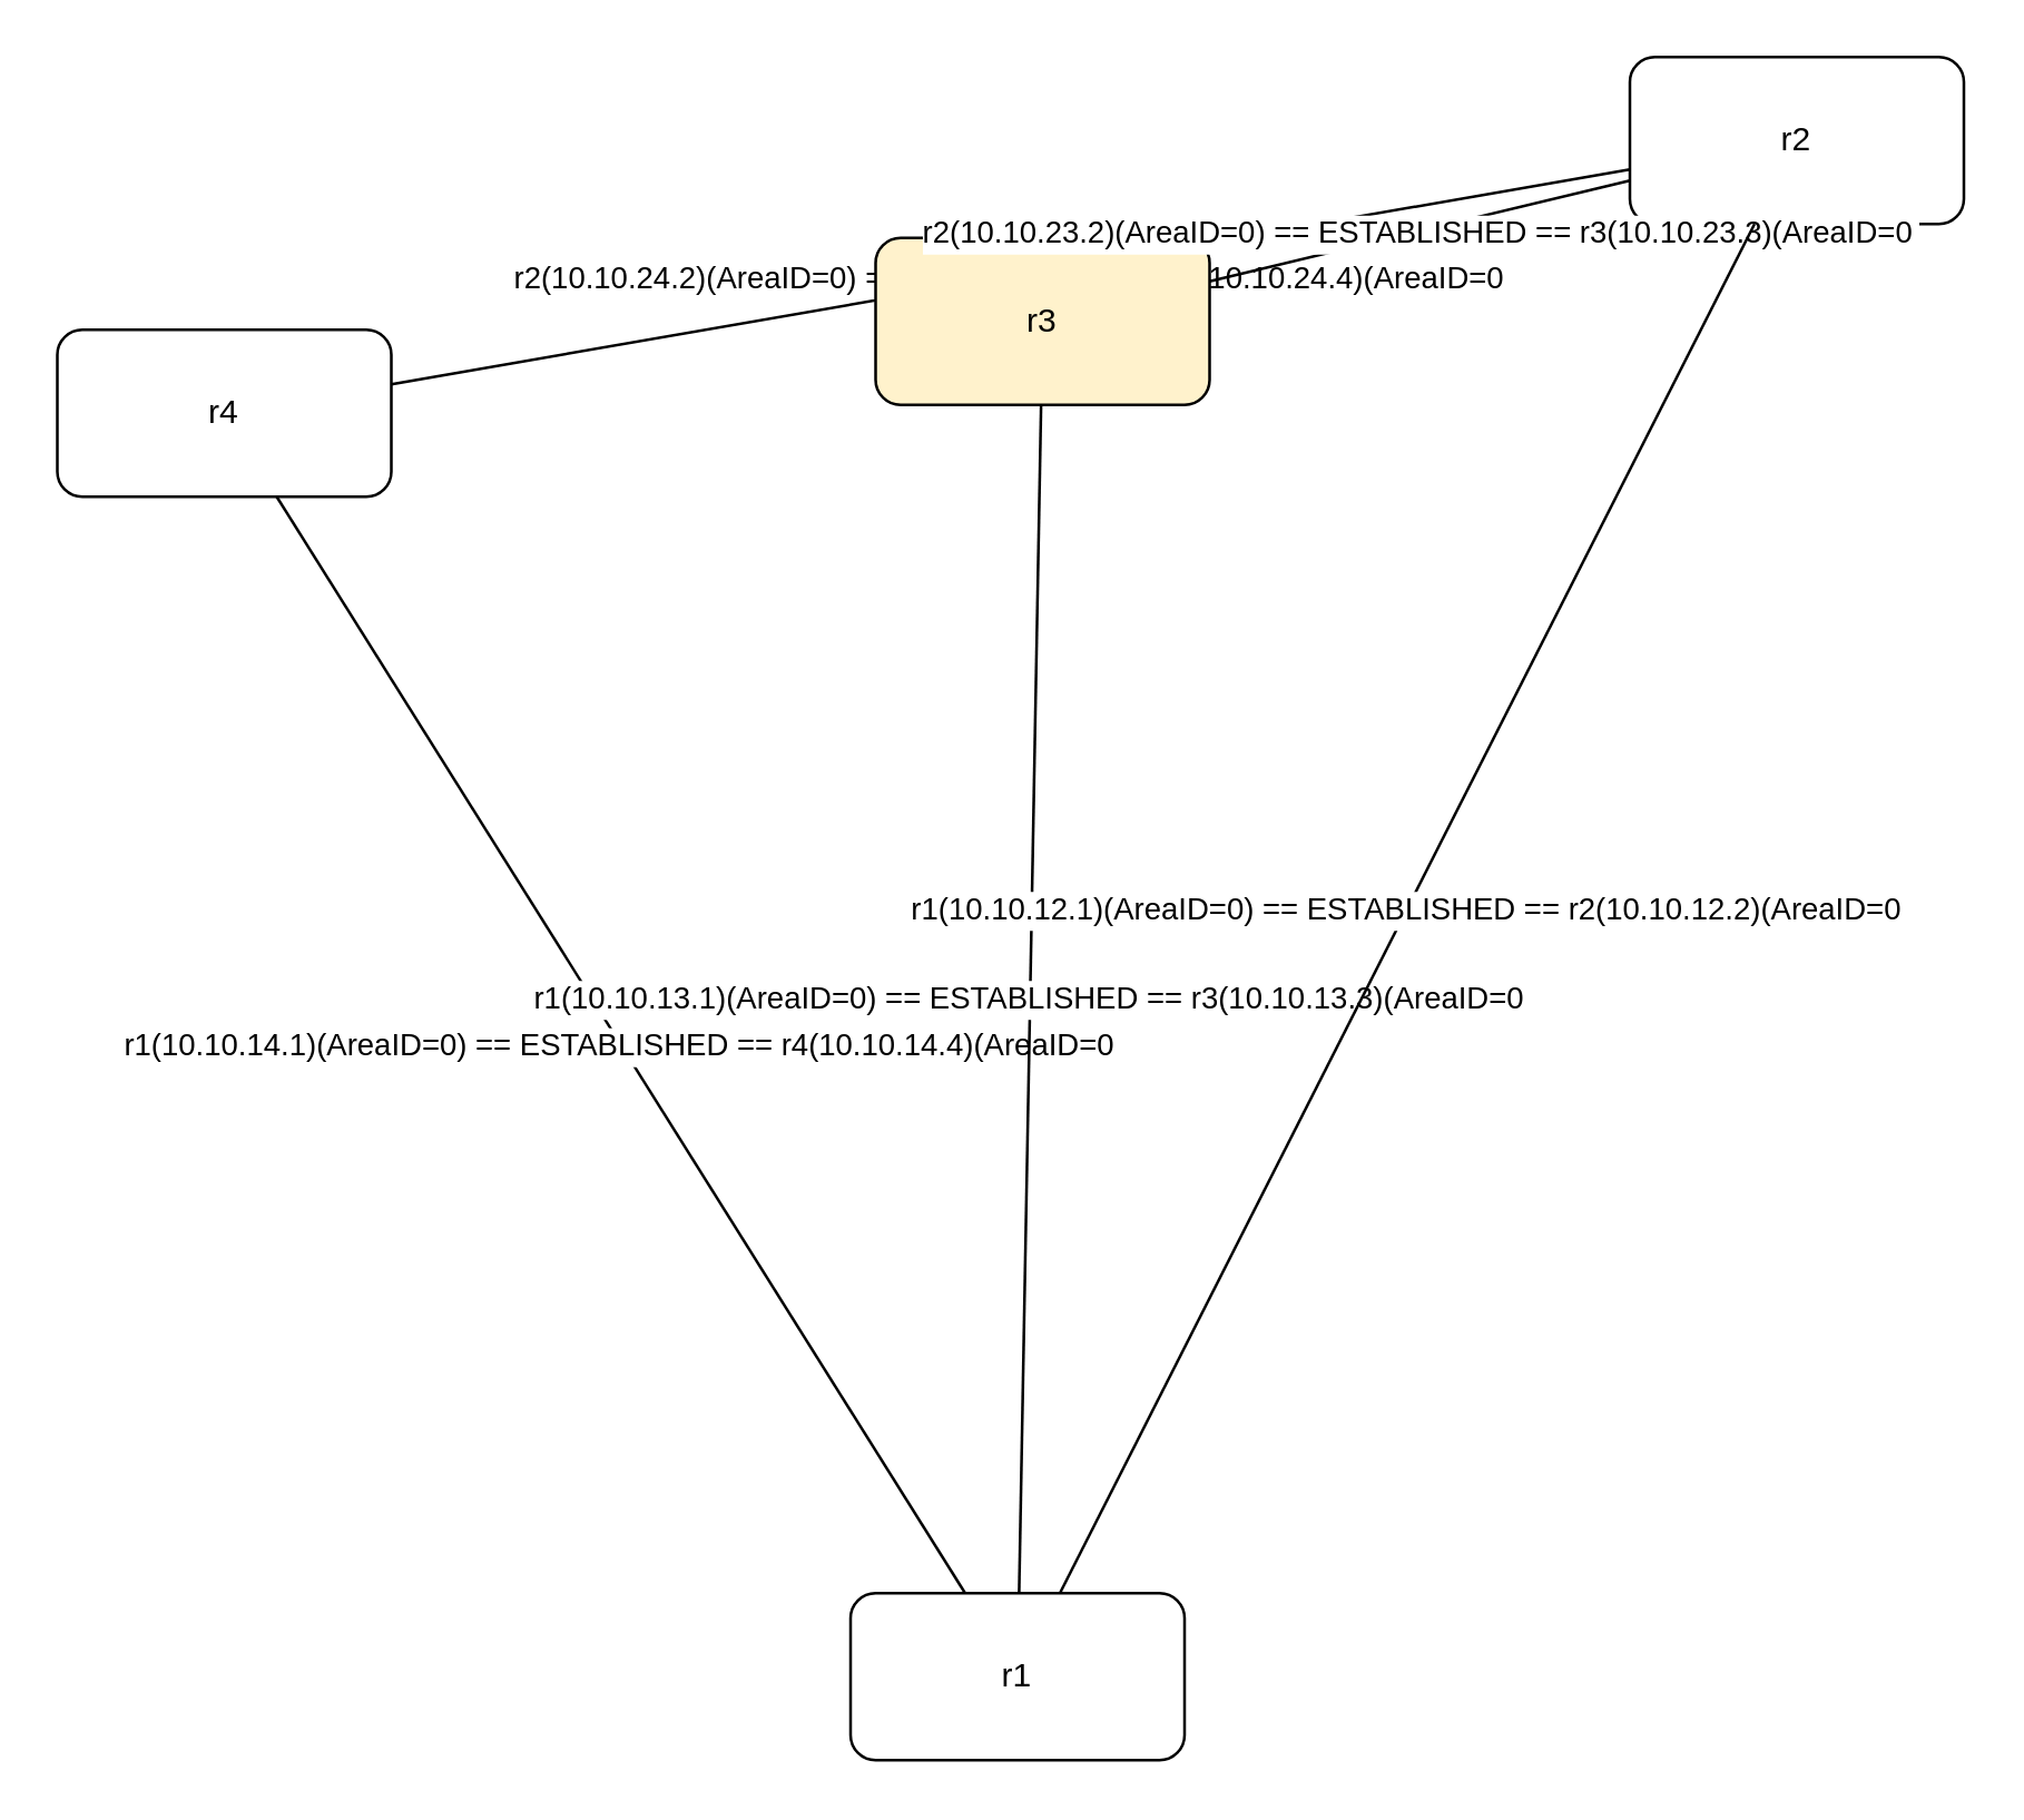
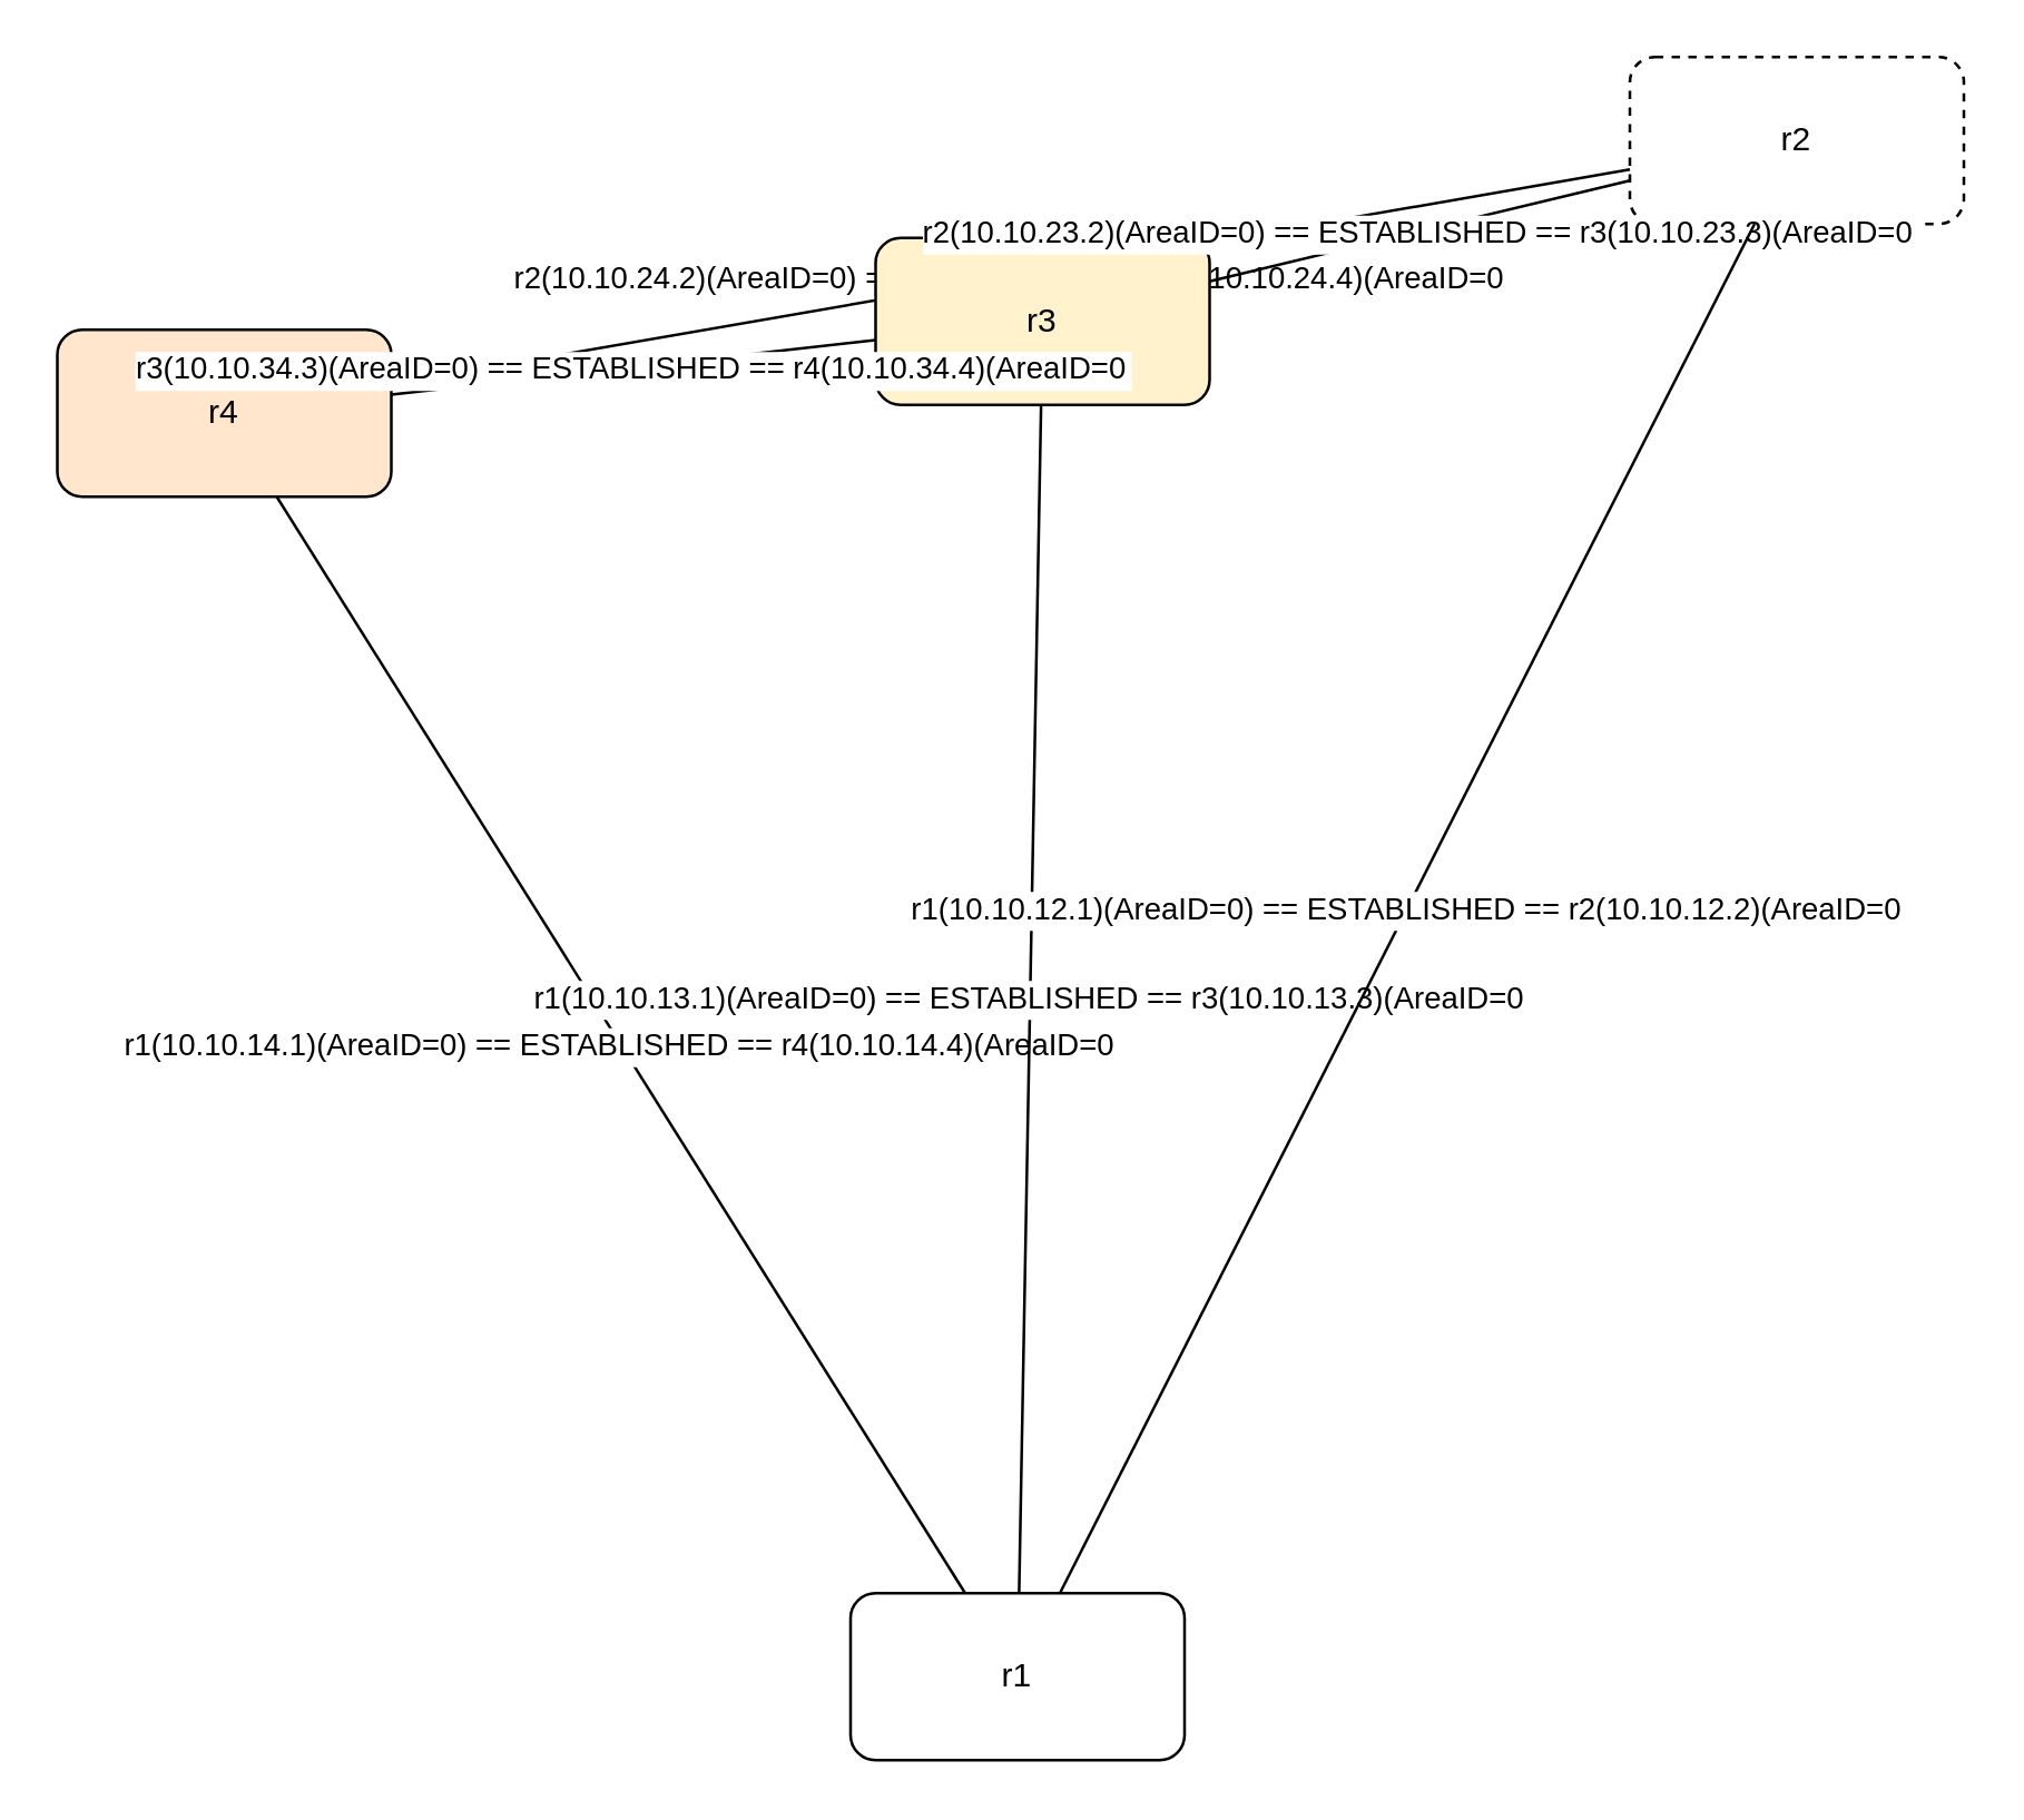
  <mxCell id="0" />
  <mxCell id="1" parent="0" />
- <mxCell id="2" value="r2" parent="1" style="rounded=1;whiteSpace=wrap;html=1;" vertex="1"><mxGeometry as="geometry" height="60" width="120" x="585" y="20" /></mxCell>
- <mxCell id="3" value="r4" parent="1" style="rounded=1;whiteSpace=wrap;html=1;" vertex="1"><mxGeometry as="geometry" height="60" width="120" x="20" y="118" /></mxCell>
+ <mxCell id="2" value="r2" parent="1" style="rounded=1;whiteSpace=wrap;html=1;dashed=1;" vertex="1"><mxGeometry as="geometry" height="60" width="120" x="585" y="20" /></mxCell>
+ <mxCell id="3" value="r4" parent="1" style="rounded=1;whiteSpace=wrap;html=1;fillColor=#ffe6cc;" vertex="1"><mxGeometry as="geometry" height="60" width="120" x="20" y="118" /></mxCell>
  <mxCell id="4" value="r2(10.10.24.2)(AreaID=0) == ESTABLISHED == r4(10.10.24.4)(AreaID=0" edge="1" parent="1" source="2" style="endArrow=none;" target="3"><mxGeometry as="geometry" relative="1" /></mxCell>
  <mxCell id="5" value="r3" parent="1" style="rounded=1;whiteSpace=wrap;html=1;fillColor=#fff2cc;" vertex="1"><mxGeometry as="geometry" height="60" width="120" x="314" y="85" /></mxCell>
  <mxCell id="6" value="r2(10.10.23.2)(AreaID=0) == ESTABLISHED == r3(10.10.23.3)(AreaID=0" edge="1" parent="1" source="2" style="endArrow=none;" target="5"><mxGeometry as="geometry" relative="1" /></mxCell>
  <mxCell id="7" value="r1" parent="1" style="rounded=1;whiteSpace=wrap;html=1;" vertex="1"><mxGeometry x="305" y="572" as="geometry" height="60" width="120" /></mxCell>
  <mxCell id="8" value="r1(10.10.14.1)(AreaID=0) == ESTABLISHED == r4(10.10.14.4)(AreaID=0" edge="1" parent="1" source="7" style="endArrow=none;" target="3"><mxGeometry as="geometry" relative="1" /></mxCell>
+ <mxCell id="9" value="r3(10.10.34.3)(AreaID=0) == ESTABLISHED == r4(10.10.34.4)(AreaID=0" edge="1" parent="1" source="5" style="endArrow=none;" target="3"><mxGeometry as="geometry" relative="1" /></mxCell>
  <mxCell id="10" value="r1(10.10.13.1)(AreaID=0) == ESTABLISHED == r3(10.10.13.3)(AreaID=0" edge="1" parent="1" source="7" style="endArrow=none;" target="5"><mxGeometry as="geometry" relative="1" /></mxCell>
  <mxCell id="11" value="r1(10.10.12.1)(AreaID=0) == ESTABLISHED == r2(10.10.12.2)(AreaID=0" edge="1" parent="1" source="7" style="endArrow=none;" target="2"><mxGeometry as="geometry" relative="1" /></mxCell>
